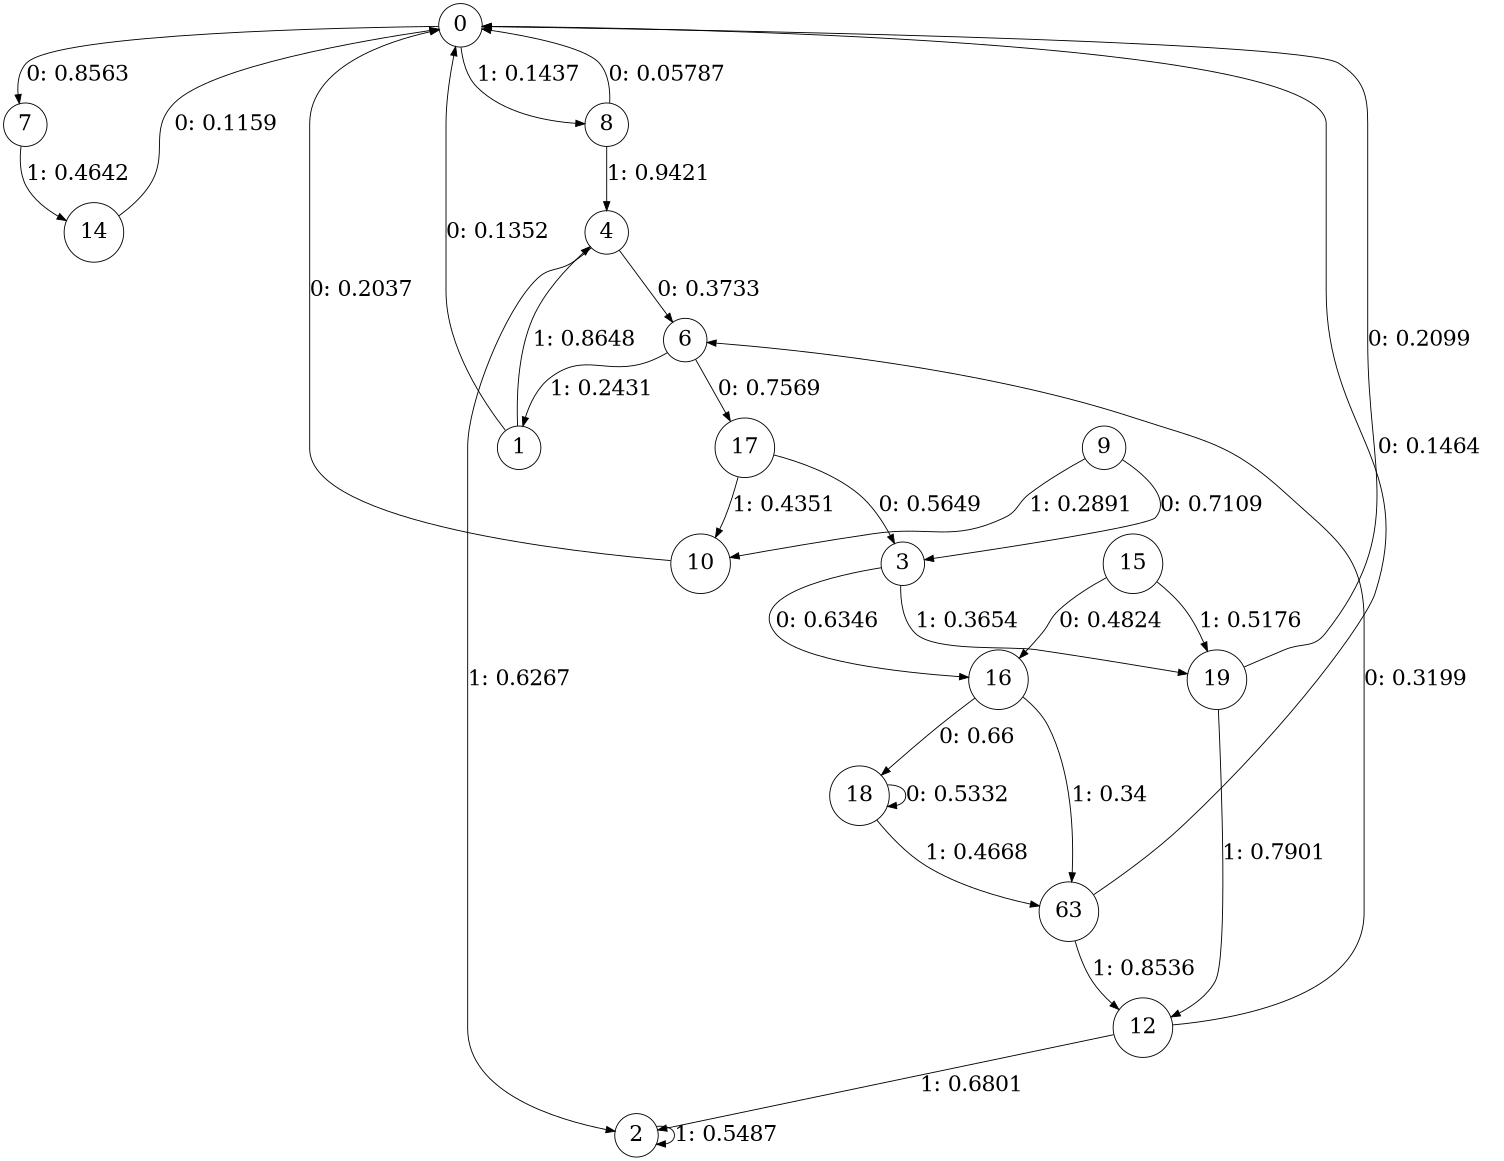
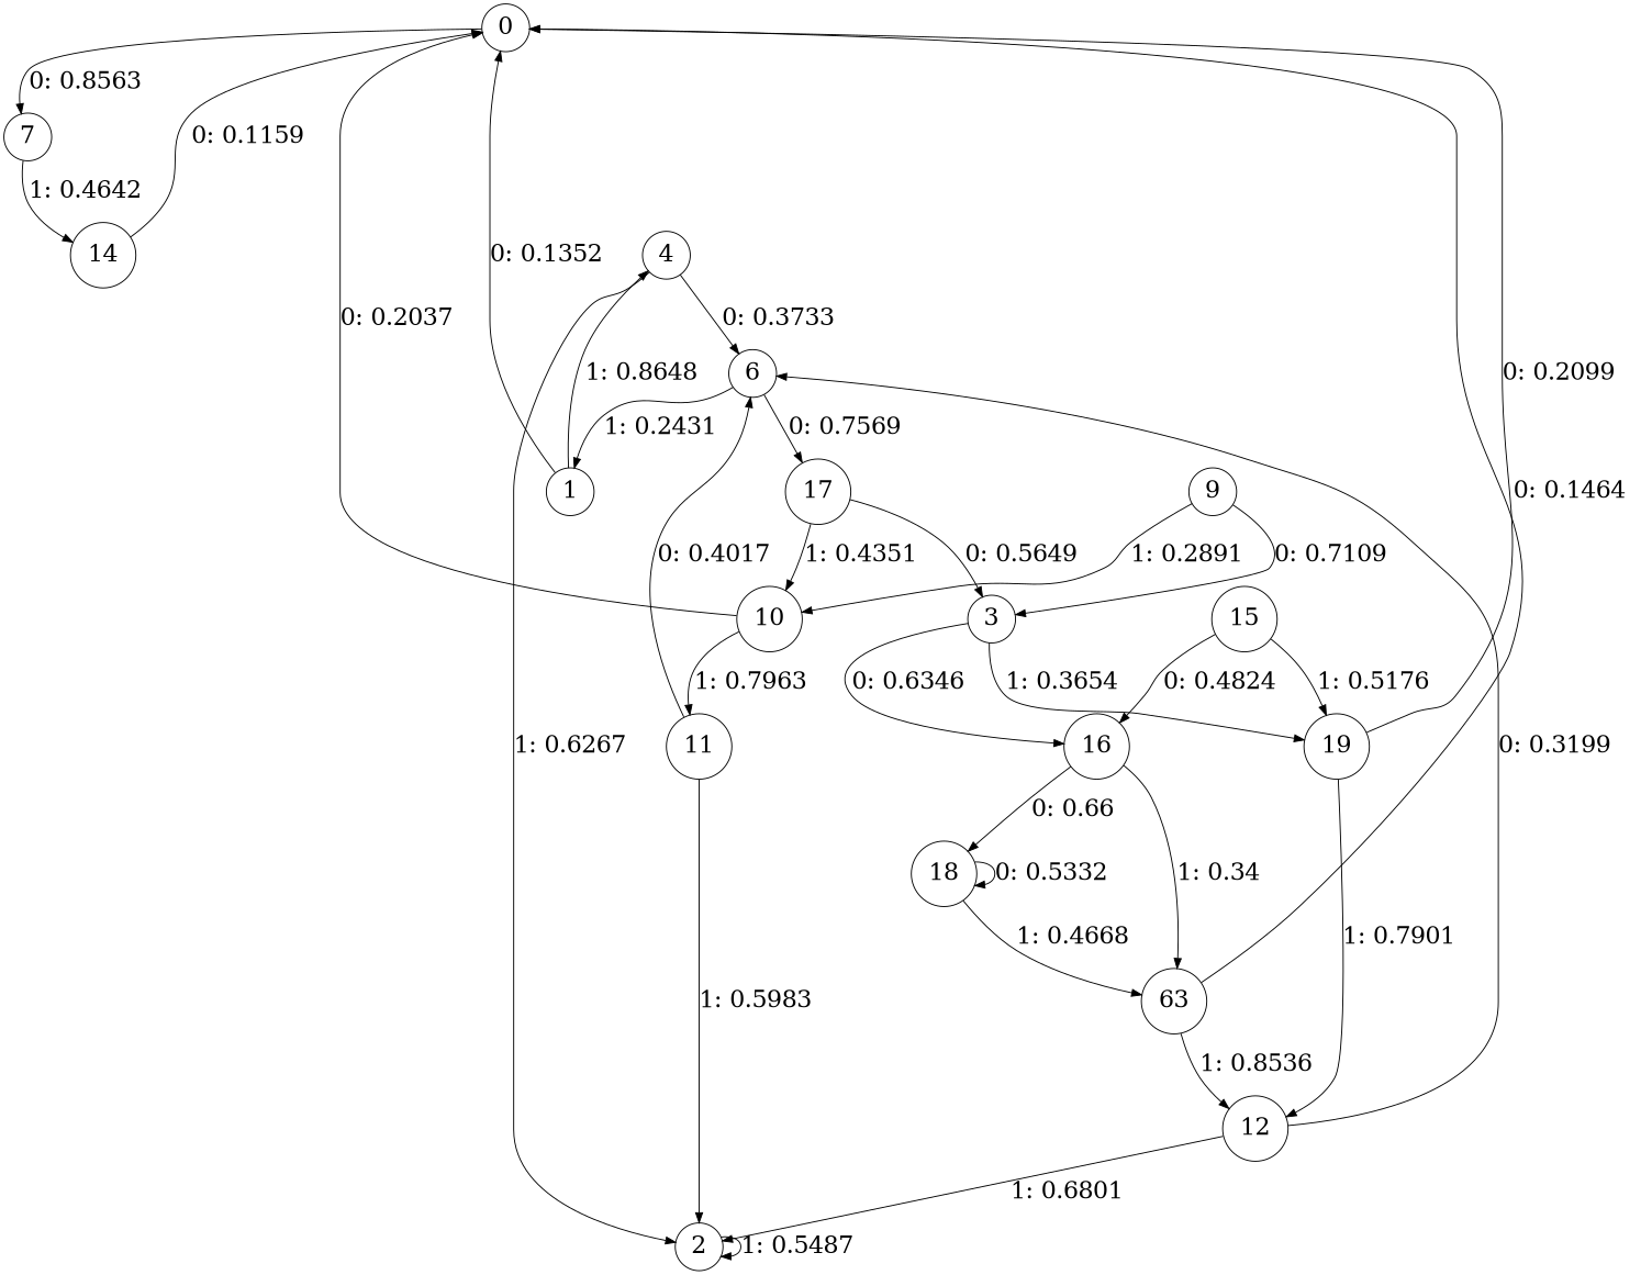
  digraph {
    fontname="DejaVu Serif"
    node [fontname="DejaVu Serif" fontsize=24 shape=circle]
    edge [fontname="DejaVu Serif" fontsize=24]
    0
    7
-   8
    14
    4
    15
    16
    19
    2
    6
    1
    17
    9
    3
    10
    n16 [label=63]
    18
    12
+   11
    0 -> 7 [label="0: 0.8563   "]
-   0 -> 8 [label="1: 0.1437   "]
    7 -> 14 [label="1: 0.4642   "]
-   8 -> 0 [label="0: 0.05787  "]
-   8 -> 4 [label="1: 0.9421   "]
    14 -> 0 [label="0: 0.1159   "]
    4 -> 2 [label="1: 0.6267   "]
    4 -> 6 [label="0: 0.3733   "]
    15 -> 16 [label="0: 0.4824   "]
    15 -> 19 [label="1: 0.5176   "]
    16 -> n16 [label="1: 0.34     "]
    16 -> 18 [label="0: 0.66     "]
    19 -> 0 [label="0: 0.2099   "]
    19 -> 12 [label="1: 0.7901   "]
    2 -> 2 [label="1: 0.5487   "]
    6 -> 1 [label="1: 0.2431   "]
    6 -> 17 [label="0: 0.7569   "]
    1 -> 0 [label="0: 0.1352   "]
    1 -> 4 [label="1: 0.8648   "]
    17 -> 3 [label="0: 0.5649   "]
    17 -> 10 [label="1: 0.4351   "]
    9 -> 3 [label="0: 0.7109   "]
    9 -> 10 [label="1: 0.2891   "]
    3 -> 16 [label="0: 0.6346   "]
    3 -> 19 [label="1: 0.3654   "]
    10 -> 0 [label="0: 0.2037   "]
+   10 -> 11 [label="1: 0.7963   "]
    n16 -> 0 [label="0: 0.1464   "]
    n16 -> 12 [label="1: 0.8536   "]
    18 -> n16 [label="1: 0.4668   "]
    18 -> 18 [label="0: 0.5332   "]
    12 -> 2 [label="1: 0.6801   "]
    12 -> 6 [label="0: 0.3199   "]
+   11 -> 2 [label="1: 0.5983   "]
+   11 -> 6 [label="0: 0.4017   "]
  }
